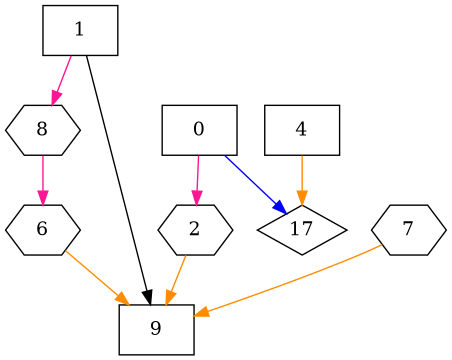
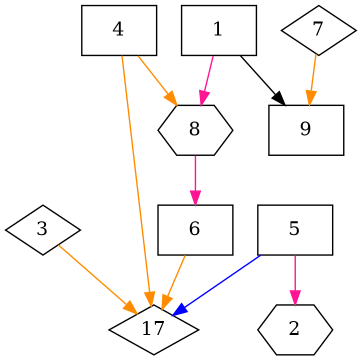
  digraph {
    node [alpha=0.14 shape=box]
    edge [color=darkorange]
    1 [alpha=0.02 expect_size=8498176]
    8 [alpha=0.17 expect_size=37904384 shape=hexagon]
    9 [expect_size=41037824]
-   6 [alpha=0.03 expect_size=45568000 shape=hexagon]
+   6 [alpha=0.03 expect_size=45568000]
    2 [alpha=0.05 expect_size=29760512 shape=hexagon]
+   3 [expect_size=19044352 shape=diamond]
    n7 [alpha=0.07 expect_size=27971584 label=17 shape=diamond]
    4 [alpha=0.09 expect_size=9397248]
-   5 [alpha=0.15 expect_size=36463616 label=0]
-   7 [alpha=0.13 expect_size=44775424 shape=hexagon]
+   5 [alpha=0.15 expect_size=36463616]
+   7 [alpha=0.13 expect_size=44775424 shape=diamond]
    1 -> 8 [color=deeppink]
    1 -> 9 [color=black]
    8 -> 6 [color=deeppink]
-   6 -> 9
-   2 -> 9
+   6 -> n7
+   3 -> n7
+   4 -> 8
    4 -> n7
    5 -> 2 [color=deeppink]
    5 -> n7 [color=blue]
    7 -> 9
  }
